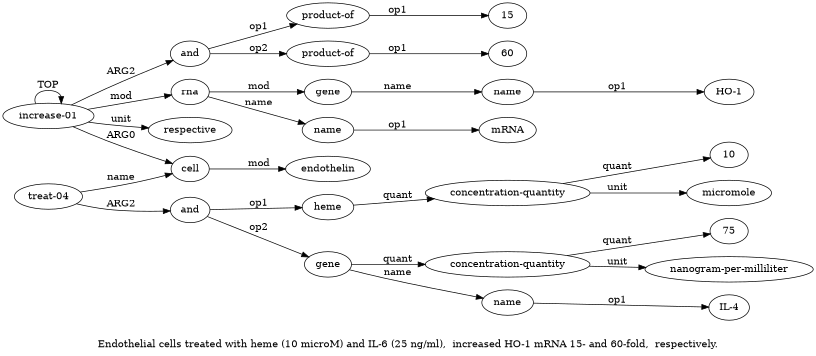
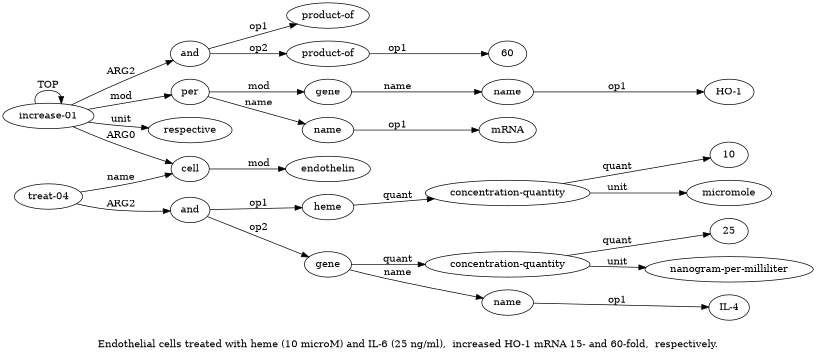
  digraph {
    label="Endothelial cells treated with heme (10 microM) and IL-6 (25 ng/ml),  increased HO-1 mRNA 15- and 60-fold,  respectively."
    rankdir=LR
    node [color=black gold_ind=-1 gold_label=name test_ind=-1 test_label=name]
    edge [color=black gold_label=op1 test_label=op1]
    n1 [gold_label=mRNA label=mRNA test_label=mRNA]
    n2 [gold_ind=6 gold_label="concentration-quantity" label="concentration-quantity" test_ind=6 test_label="concentration-quantity"]
    n3 [gold_label=10 label=10 test_label=10]
    n4 [gold_ind=7 gold_label=micromole label=micromole test_ind=7 test_label=micromole]
    n5 [gold_label=60 label=60 test_label=60]
-   n6 [gold_label=25 label=75 test_label=25]
+   n6 [gold_label=25 label=25 test_label=25]
    n7 [gold_ind=15 label=name test_ind=15]
    n8 [gold_label="HO-1" label="HO-1" test_label="HO-1"]
    n9 [gold_ind=14 gold_label=gene label=gene test_ind=14 test_label=gene]
    n10 [gold_ind=17 gold_label="product-of" label="product-of" test_ind=17 test_label="product-of"]
-   n11 [gold_label=15 label=15 test_label=15]
    n12 [gold_ind=16 gold_label=and label=and test_ind=16 test_label=and]
    n13 [gold_ind=18 gold_label="product-of" label="product-of" test_ind=18 test_label="product-of"]
    n14 [gold_ind=11 gold_label="nanogram-per-milliliter" label="nanogram-per-milliliter" test_ind=11 test_label="nanogram-per-milliliter"]
    n15 [gold_ind=10 gold_label="concentration-quantity" label="concentration-quantity" test_ind=10 test_label="concentration-quantity"]
    n16 [gold_ind=13 label=name test_ind=13]
-   n17 [gold_ind=12 gold_label=rna label=rna test_ind=12 test_label=rna]
+   n17 [gold_ind=12 gold_label=rna label=per test_ind=12 test_label=rna]
    n18 [gold_ind=19 gold_label=respective label=respective test_ind=19 test_label=respective]
    n19 [gold_ind=1 gold_label=cell label=cell test_ind=1 test_label=cell]
    n20 [gold_ind=2 gold_label=endothelin label=endothelin test_ind=2 test_label=endothelin]
    n21 [gold_ind=0 gold_label="increase-01" label="increase-01" test_ind=0 test_label="increase-01"]
    n22 [gold_ind=3 gold_label="treat-04" label="treat-04" test_ind=3 test_label="treat-04"]
    n23 [gold_ind=4 gold_label=and label=and test_ind=4 test_label=and]
    n24 [gold_ind=5 gold_label=heme label=heme test_ind=5 test_label=heme]
    n25 [gold_ind=8 gold_label=gene label=gene test_ind=8 test_label=gene]
    n26 [gold_ind=9 label=name test_ind=9]
    n27 [gold_label="IL-6" label="IL-4" test_label="IL-6"]
    n2 -> n3 [gold_label=quant label=quant test_label=quant]
    n2 -> n4 [gold_label=unit label=unit test_label=unit]
    n7 -> n8 [label=op1]
    n9 -> n7 [gold_label=name label=name test_label=name]
-   n10 -> n11 [label=op1]
    n12 -> n10 [label=op1]
    n12 -> n13 [gold_label=op2 label=op2 test_label=op2]
    n13 -> n5 [label=op1]
    n15 -> n6 [gold_label=quant label=quant test_label=quant]
    n15 -> n14 [gold_label=unit label=unit test_label=unit]
    n16 -> n1 [label=op1]
    n17 -> n9 [gold_label=mod label=mod test_label=mod]
    n17 -> n16 [gold_label=name label=name test_label=name]
    n19 -> n20 [gold_label=mod label=mod test_label=mod]
    n21 -> n12 [gold_label=ARG2 label=ARG2 test_label=ARG2]
    n21 -> n17 [gold_label=ARG1 label=mod test_label=ARG1]
    n21 -> n18 [gold_label=manner label=unit test_label=manner]
    n21 -> n19 [gold_label=ARG0 label=ARG0 test_label=ARG0]
    n21 -> n21 [gold_label=TOP label=TOP test_label=TOP]
    n22 -> n19 [gold_label=ARG1 label=name test_label=ARG1]
    n22 -> n23 [gold_label=ARG2 label=ARG2 test_label=ARG2]
    n23 -> n24 [label=op1]
    n23 -> n25 [gold_label=op2 label=op2 test_label=op2]
    n24 -> n2 [gold_label=quant label=quant test_label=quant]
    n25 -> n15 [gold_label=quant label=quant test_label=quant]
    n25 -> n26 [gold_label=name label=name test_label=name]
    n26 -> n27 [label=op1]
  }
